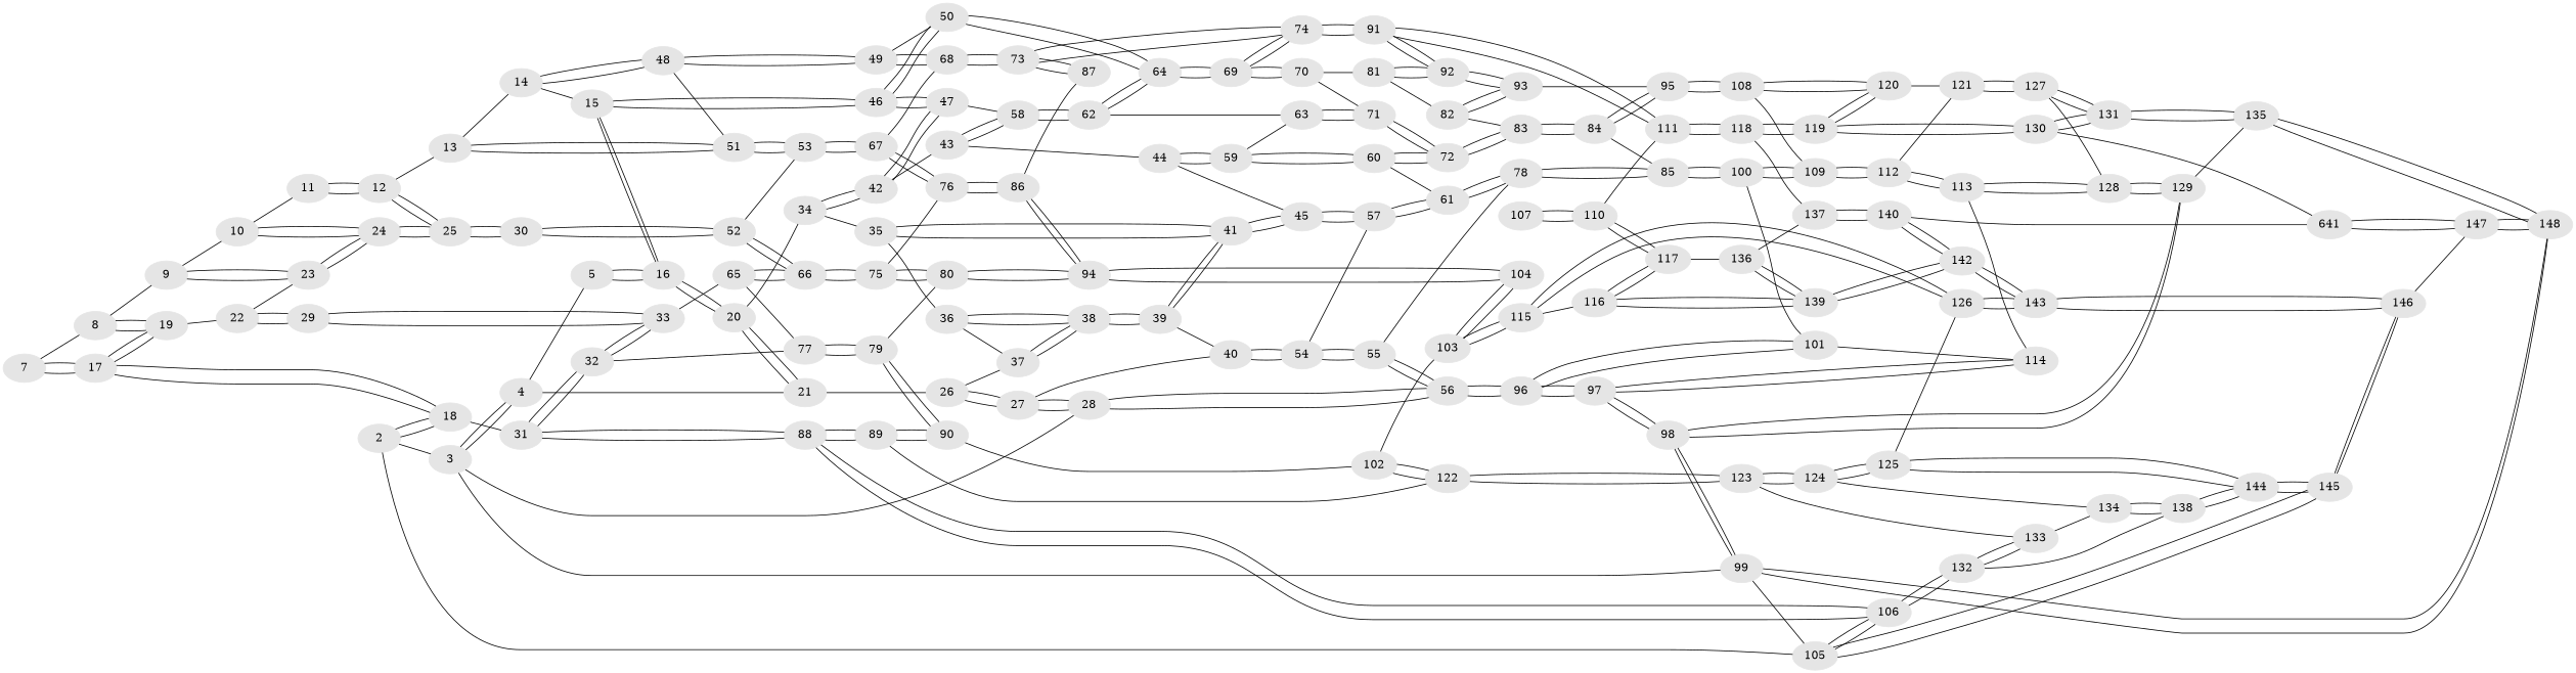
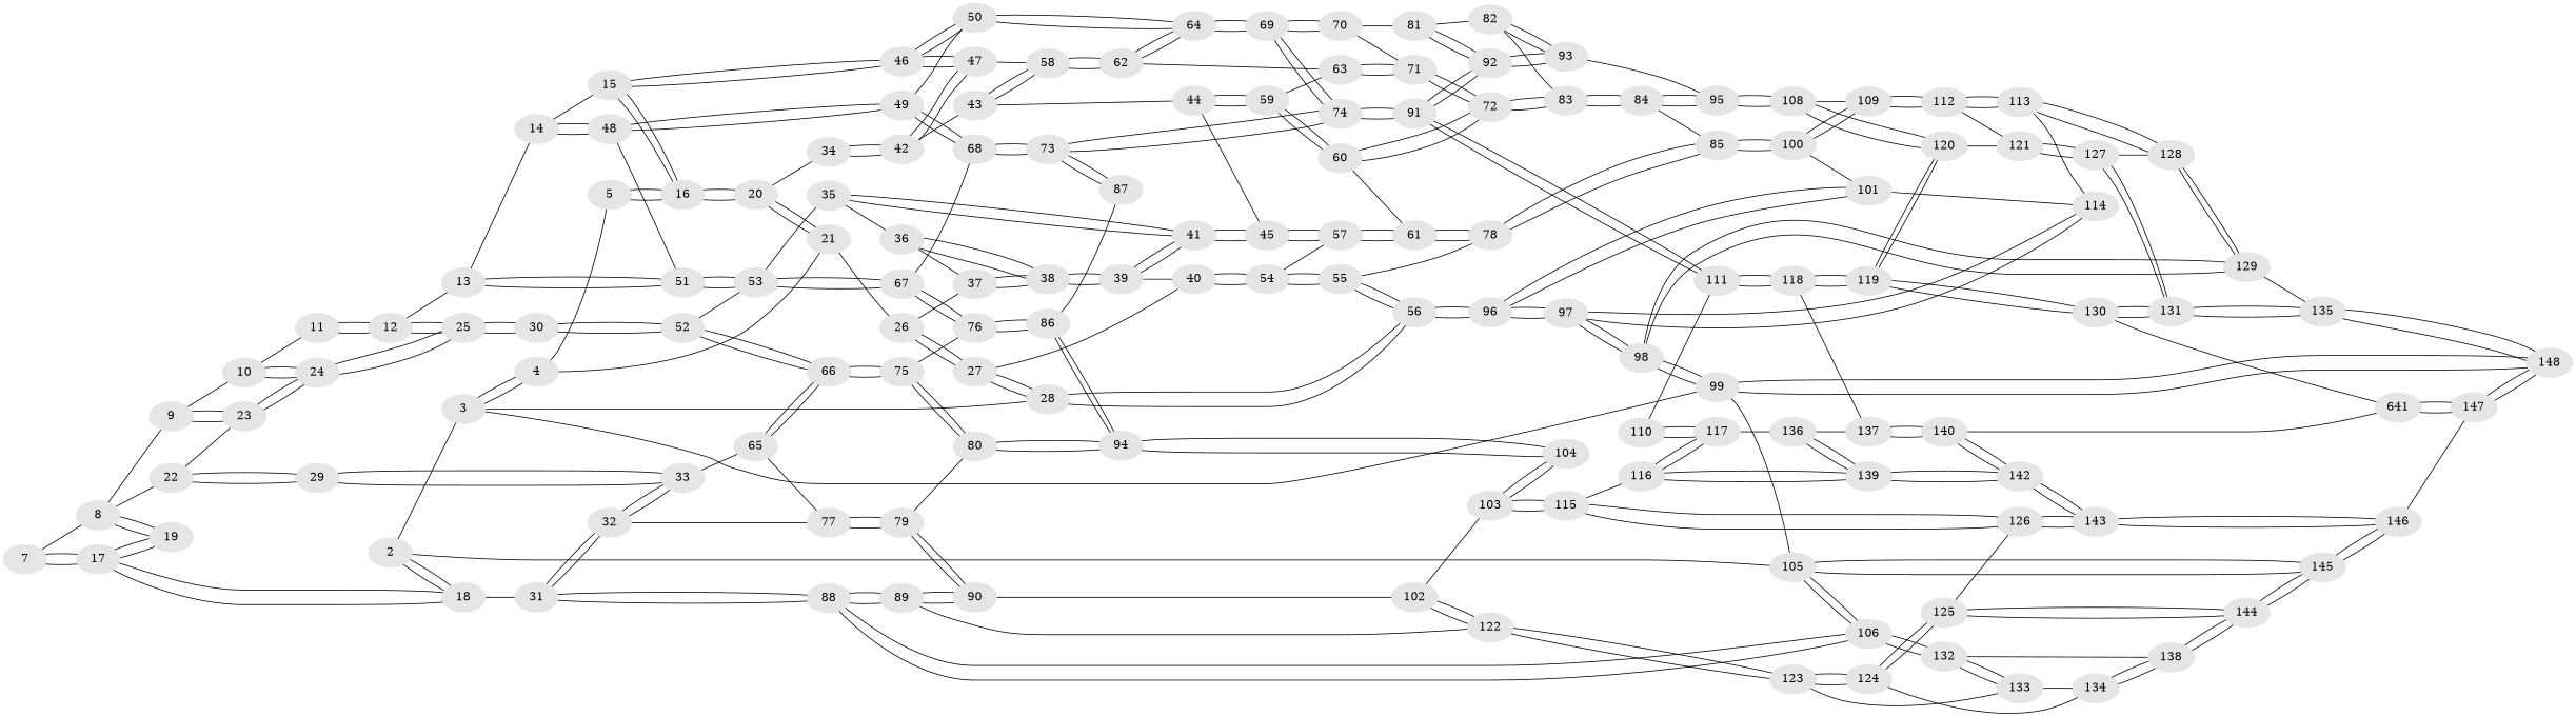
  graph {
    rankdir=LR
    node [color=gray90 style=filled]
    2
    3
    18
    105
    7
    8
    17
    4
    28
    99
    31
    106
    145
    5
    21
    56
    148
    16
    26
    20
    11
    12
    9
    19
    10
    23
    22
    24
    25
    13
    14
    51
    30
    15
    48
    53
    46
    49
    47
    50
    34
    32
    88
    29
    35
    42
    27
    37
    33
    52
    40
    38
    54
    96
    65
    66
    77
    89
    79
    36
    41
    43
    45
    39
    57
    55
    44
    58
    59
    62
    60
    63
    61
    64
    68
    73
    69
    67
    75
    76
    78
    85
    97
    101
    72
    71
    83
    70
    74
    80
    86
    87
    81
    91
    82
    92
    84
    111
    94
    90
    100
    102
    104
    93
    95
    108
    109
-   107
    110
    122
    132
    123
    103
    118
    120
    98
    114
    129
    135
    112
    115
    116
    126
    146
    133
    138
    117
    121
    113
    136
    119
    137
    128
    127
    139
    143
    142
    130
    140
    131
    n141 [label=641]
    124
    125
    134
    144
    147
    2 -- 3
    2 -- 18
    2 -- 18
    2 -- 105
    3 -- 4
    3 -- 4
    3 -- 28
    3 -- 99
    18 -- 31
    105 -- 106
    105 -- 106
    105 -- 145
    105 -- 145
    7 -- 8
    7 -- 17
    7 -- 17
    8 -- 9
    8 -- 19
    8 -- 19
    17 -- 18
    17 -- 18
    17 -- 19
    17 -- 19
    4 -- 5
    4 -- 21
    28 -- 56
    28 -- 56
    99 -- 105
    99 -- 148
    99 -- 148
    31 -- 32
    31 -- 32
    31 -- 88
    31 -- 88
    106 -- 132
    106 -- 132
    145 -- 146
    145 -- 146
    5 -- 16
    5 -- 16
    21 -- 26
    56 -- 96
    56 -- 96
    16 -- 20
    16 -- 20
    26 -- 27
    26 -- 27
    26 -- 37
    20 -- 21
    20 -- 21
    20 -- 34
    11 -- 12
    11 -- 12
    12 -- 25
    12 -- 25
    12 -- 13
    9 -- 10
    9 -- 23
    9 -- 23
-   19 -- 22
+   8 -- 22
    10 -- 11
    10 -- 24
    10 -- 24
    23 -- 24
    23 -- 24
    22 -- 23
    22 -- 29
    22 -- 29
    24 -- 25
    24 -- 25
    25 -- 30
    25 -- 30
    13 -- 14
    13 -- 51
    13 -- 51
    14 -- 15
    14 -- 48
    14 -- 48
    51 -- 53
    51 -- 53
    30 -- 52
    30 -- 52
    15 -- 16
    15 -- 16
    15 -- 46
    15 -- 46
    48 -- 51
    48 -- 49
    48 -- 49
    53 -- 67
    53 -- 67
    46 -- 47
    46 -- 47
    46 -- 50
    46 -- 50
    49 -- 50
    49 -- 68
    49 -- 68
    47 -- 58
    50 -- 64
    50 -- 64
-   34 -- 35
+   53 -- 35
    34 -- 42
    34 -- 42
    32 -- 33
    32 -- 33
    32 -- 77
    88 -- 106
    88 -- 106
    88 -- 89
    88 -- 89
    29 -- 33
    29 -- 33
    35 -- 36
    35 -- 41
    35 -- 41
    42 -- 47
    42 -- 47
    42 -- 43
    27 -- 28
    27 -- 28
    27 -- 40
    37 -- 38
    37 -- 38
    33 -- 65
    52 -- 53
    52 -- 66
    52 -- 66
    40 -- 54
    40 -- 54
    38 -- 39
    38 -- 39
    54 -- 57
    54 -- 55
    54 -- 55
    96 -- 97
    96 -- 97
    96 -- 101
    96 -- 101
    65 -- 66
    65 -- 66
    65 -- 77
    66 -- 75
    66 -- 75
    77 -- 79
    77 -- 79
    89 -- 90
    89 -- 90
    89 -- 122
    79 -- 80
    79 -- 90
    79 -- 90
    36 -- 37
    36 -- 38
    36 -- 38
    41 -- 45
    41 -- 45
    43 -- 44
    43 -- 58
    43 -- 58
    45 -- 57
    45 -- 57
    39 -- 40
    39 -- 41
    39 -- 41
    57 -- 61
    57 -- 61
    55 -- 56
    55 -- 56
    55 -- 78
    44 -- 45
    44 -- 59
    44 -- 59
    58 -- 62
    58 -- 62
    59 -- 60
    59 -- 60
    59 -- 63
    62 -- 63
    62 -- 64
    62 -- 64
    60 -- 61
    60 -- 72
    60 -- 72
    63 -- 71
    63 -- 71
    61 -- 78
    61 -- 78
    64 -- 69
    64 -- 69
    68 -- 73
    68 -- 73
    73 -- 74
    73 -- 74
    73 -- 87
    73 -- 87
    69 -- 70
    69 -- 70
    69 -- 74
    69 -- 74
    67 -- 68
    67 -- 76
    67 -- 76
    75 -- 76
    75 -- 80
    75 -- 80
    76 -- 86
    76 -- 86
    78 -- 85
    78 -- 85
    85 -- 100
    85 -- 100
    97 -- 98
    97 -- 98
    97 -- 114
    97 -- 114
    101 -- 114
    72 -- 83
    72 -- 83
    71 -- 72
    71 -- 72
    83 -- 84
    83 -- 84
    70 -- 71
    70 -- 81
    74 -- 91
    74 -- 91
    80 -- 94
    80 -- 94
    86 -- 87
    86 -- 94
    86 -- 94
    81 -- 82
    81 -- 92
    81 -- 92
    91 -- 92
    91 -- 92
    91 -- 111
    91 -- 111
    82 -- 83
    82 -- 93
    82 -- 93
    92 -- 93
    92 -- 93
    84 -- 85
    84 -- 95
    84 -- 95
    111 -- 118
    111 -- 118
    94 -- 104
    94 -- 104
    90 -- 102
    100 -- 101
    100 -- 109
    100 -- 109
    102 -- 122
    102 -- 122
    102 -- 103
    93 -- 95
    95 -- 108
    95 -- 108
    108 -- 109
    108 -- 120
    108 -- 120
    109 -- 112
    109 -- 112
-   107 -- 110
-   107 -- 110
    110 -- 111
    110 -- 117
    110 -- 117
    122 -- 123
    122 -- 123
    132 -- 133
    132 -- 133
    132 -- 138
    123 -- 133
    123 -- 124
    123 -- 124
    103 -- 104
    103 -- 104
    103 -- 115
    103 -- 115
    118 -- 119
    118 -- 119
    118 -- 137
    120 -- 121
    98 -- 99
    98 -- 99
    98 -- 129
    98 -- 129
    129 -- 135
    135 -- 148
    135 -- 148
    112 -- 121
    112 -- 113
    112 -- 113
    115 -- 116
    115 -- 126
    115 -- 126
    116 -- 117
    116 -- 117
    116 -- 139
    116 -- 139
    126 -- 143
    126 -- 143
    146 -- 147
    133 -- 134
    138 -- 144
    138 -- 144
    117 -- 136
    121 -- 127
    121 -- 127
    113 -- 114
    113 -- 128
    113 -- 128
    136 -- 137
    136 -- 139
    136 -- 139
    119 -- 120
    119 -- 120
    119 -- 130
    119 -- 130
    137 -- 140
    137 -- 140
    128 -- 129
    128 -- 129
    127 -- 128
    127 -- 131
    127 -- 131
    139 -- 142
    139 -- 142
    143 -- 146
    143 -- 146
    142 -- 143
    142 -- 143
    130 -- 131
    130 -- 131
    130 -- n141
    140 -- 142
    140 -- 142
    140 -- n141
    131 -- 135
    131 -- 135
    n141 -- 147
    n141 -- 147
    124 -- 125
    124 -- 125
    124 -- 134
    125 -- 126
    125 -- 144
    125 -- 144
    134 -- 138
    134 -- 138
    144 -- 145
    144 -- 145
    147 -- 148
    147 -- 148
  }
